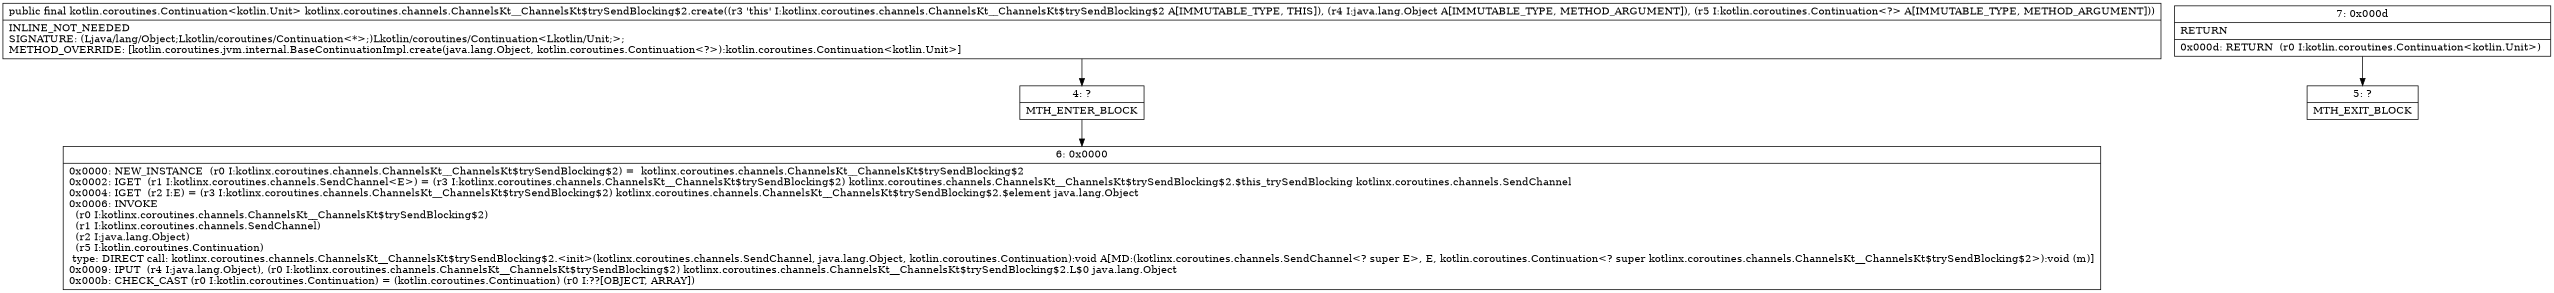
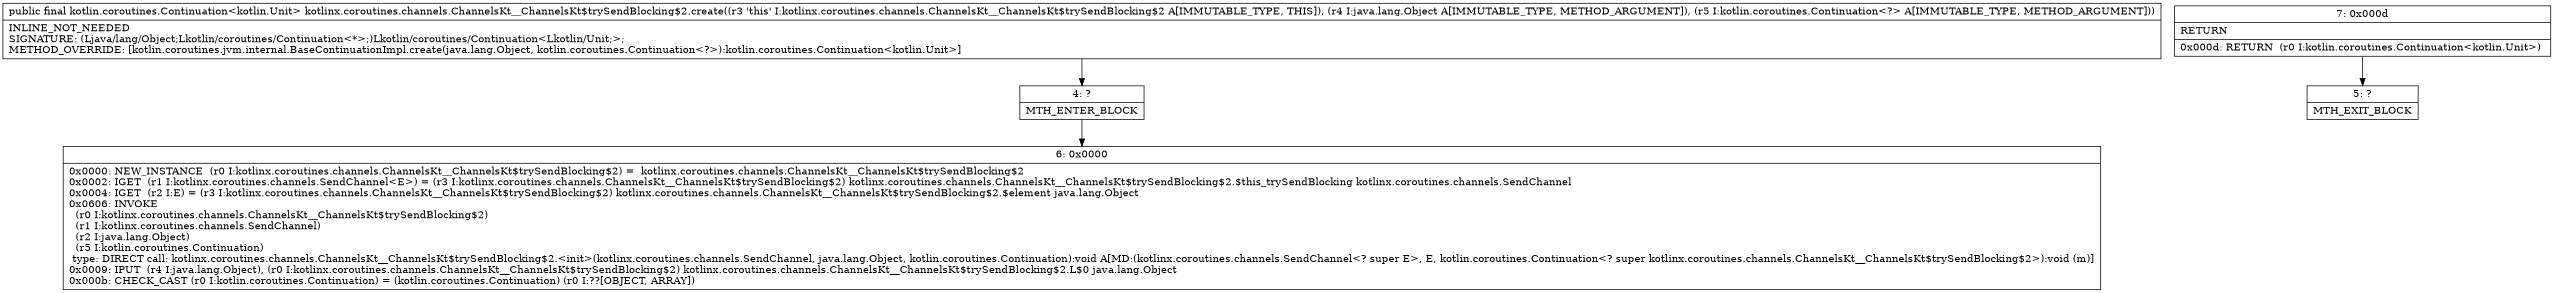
  digraph {
    node [shape=record]
    n1 [label="{4\:\ ?|MTH_ENTER_BLOCK\l}"]
-   n2 [label="{6\:\ 0x0000|0x0000: NEW_INSTANCE  (r0 I:kotlinx.coroutines.channels.ChannelsKt__ChannelsKt$trySendBlocking$2) =  kotlinx.coroutines.channels.ChannelsKt__ChannelsKt$trySendBlocking$2 \l0x0002: IGET  (r1 I:kotlinx.coroutines.channels.SendChannel\<E\>) = (r3 I:kotlinx.coroutines.channels.ChannelsKt__ChannelsKt$trySendBlocking$2) kotlinx.coroutines.channels.ChannelsKt__ChannelsKt$trySendBlocking$2.$this_trySendBlocking kotlinx.coroutines.channels.SendChannel \l0x0004: IGET  (r2 I:E) = (r3 I:kotlinx.coroutines.channels.ChannelsKt__ChannelsKt$trySendBlocking$2) kotlinx.coroutines.channels.ChannelsKt__ChannelsKt$trySendBlocking$2.$element java.lang.Object \l0x0006: INVOKE  \l  (r0 I:kotlinx.coroutines.channels.ChannelsKt__ChannelsKt$trySendBlocking$2)\l  (r1 I:kotlinx.coroutines.channels.SendChannel)\l  (r2 I:java.lang.Object)\l  (r5 I:kotlin.coroutines.Continuation)\l type: DIRECT call: kotlinx.coroutines.channels.ChannelsKt__ChannelsKt$trySendBlocking$2.\<init\>(kotlinx.coroutines.channels.SendChannel, java.lang.Object, kotlin.coroutines.Continuation):void A[MD:(kotlinx.coroutines.channels.SendChannel\<? super E\>, E, kotlin.coroutines.Continuation\<? super kotlinx.coroutines.channels.ChannelsKt__ChannelsKt$trySendBlocking$2\>):void (m)]\l0x0009: IPUT  (r4 I:java.lang.Object), (r0 I:kotlinx.coroutines.channels.ChannelsKt__ChannelsKt$trySendBlocking$2) kotlinx.coroutines.channels.ChannelsKt__ChannelsKt$trySendBlocking$2.L$0 java.lang.Object \l0x000b: CHECK_CAST (r0 I:kotlin.coroutines.Continuation) = (kotlin.coroutines.Continuation) (r0 I:??[OBJECT, ARRAY]) \l}"]
+   n2 [label="{6\:\ 0x0000|0x0000: NEW_INSTANCE  (r0 I:kotlinx.coroutines.channels.ChannelsKt__ChannelsKt$trySendBlocking$2) =  kotlinx.coroutines.channels.ChannelsKt__ChannelsKt$trySendBlocking$2 \l0x0002: IGET  (r1 I:kotlinx.coroutines.channels.SendChannel\<E\>) = (r3 I:kotlinx.coroutines.channels.ChannelsKt__ChannelsKt$trySendBlocking$2) kotlinx.coroutines.channels.ChannelsKt__ChannelsKt$trySendBlocking$2.$this_trySendBlocking kotlinx.coroutines.channels.SendChannel \l0x0004: IGET  (r2 I:E) = (r3 I:kotlinx.coroutines.channels.ChannelsKt__ChannelsKt$trySendBlocking$2) kotlinx.coroutines.channels.ChannelsKt__ChannelsKt$trySendBlocking$2.$element java.lang.Object \l0x0606: INVOKE  \l  (r0 I:kotlinx.coroutines.channels.ChannelsKt__ChannelsKt$trySendBlocking$2)\l  (r1 I:kotlinx.coroutines.channels.SendChannel)\l  (r2 I:java.lang.Object)\l  (r5 I:kotlin.coroutines.Continuation)\l type: DIRECT call: kotlinx.coroutines.channels.ChannelsKt__ChannelsKt$trySendBlocking$2.\<init\>(kotlinx.coroutines.channels.SendChannel, java.lang.Object, kotlin.coroutines.Continuation):void A[MD:(kotlinx.coroutines.channels.SendChannel\<? super E\>, E, kotlin.coroutines.Continuation\<? super kotlinx.coroutines.channels.ChannelsKt__ChannelsKt$trySendBlocking$2\>):void (m)]\l0x0009: IPUT  (r4 I:java.lang.Object), (r0 I:kotlinx.coroutines.channels.ChannelsKt__ChannelsKt$trySendBlocking$2) kotlinx.coroutines.channels.ChannelsKt__ChannelsKt$trySendBlocking$2.L$0 java.lang.Object \l0x000b: CHECK_CAST (r0 I:kotlin.coroutines.Continuation) = (kotlin.coroutines.Continuation) (r0 I:??[OBJECT, ARRAY]) \l}"]
    n3 [label="{7\:\ 0x000d|RETURN\l|0x000d: RETURN  (r0 I:kotlin.coroutines.Continuation\<kotlin.Unit\>) \l}"]
    n4 [label="{5\:\ ?|MTH_EXIT_BLOCK\l}"]
    n5 [label="{public final kotlin.coroutines.Continuation\<kotlin.Unit\> kotlinx.coroutines.channels.ChannelsKt__ChannelsKt$trySendBlocking$2.create((r3 'this' I:kotlinx.coroutines.channels.ChannelsKt__ChannelsKt$trySendBlocking$2 A[IMMUTABLE_TYPE, THIS]), (r4 I:java.lang.Object A[IMMUTABLE_TYPE, METHOD_ARGUMENT]), (r5 I:kotlin.coroutines.Continuation\<?\> A[IMMUTABLE_TYPE, METHOD_ARGUMENT]))  | INLINE_NOT_NEEDED\lSIGNATURE: (Ljava\/lang\/Object;Lkotlin\/coroutines\/Continuation\<*\>;)Lkotlin\/coroutines\/Continuation\<Lkotlin\/Unit;\>;\lMETHOD_OVERRIDE: [kotlin.coroutines.jvm.internal.BaseContinuationImpl.create(java.lang.Object, kotlin.coroutines.Continuation\<?\>):kotlin.coroutines.Continuation\<kotlin.Unit\>]\l}"]
    n1 -> n2
    n3 -> n4
    n5 -> n1
  }
